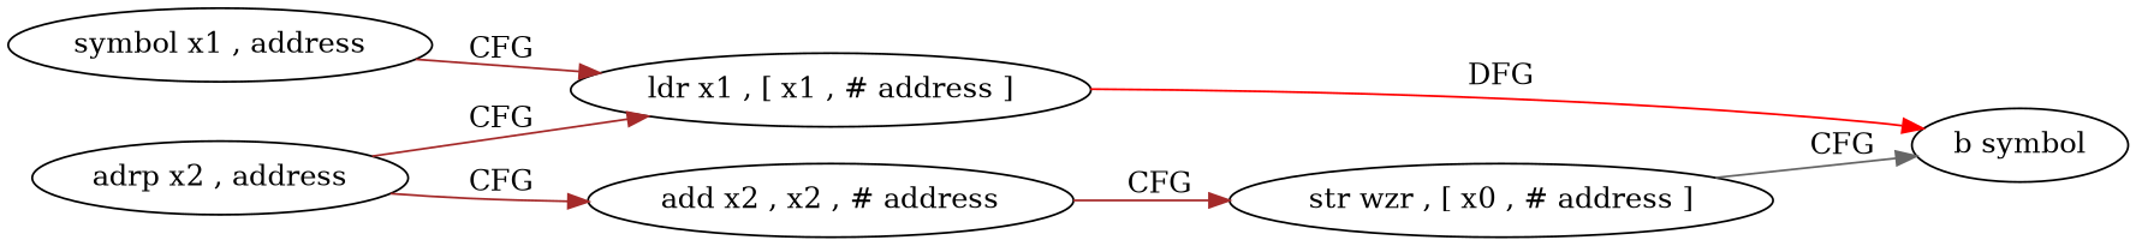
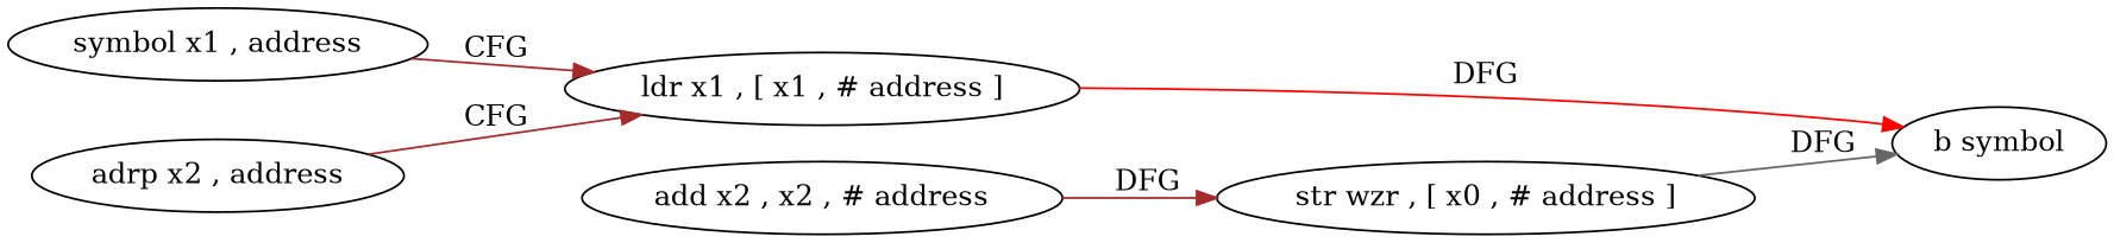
  digraph {
    rankdir=LR
    edge [color=brown]
    n1 [label="symbol x1 , address"]
    n2 [label="ldr x1 , [ x1 , # address ]"]
    n3 [label="b symbol"]
    n4 [label="adrp x2 , address"]
    n5 [label="add x2 , x2 , # address"]
    n6 [label="str wzr , [ x0 , # address ]"]
    n1 -> n2 [label=CFG]
    n2 -> n3 [color=red label=DFG]
    n4 -> n2 [label=CFG]
-   n4 -> n5 [label=CFG]
-   n5 -> n6 [label=CFG]
-   n6 -> n3 [color=gray40 label=CFG]
+   n5 -> n6 [label=DFG]
+   n6 -> n3 [color=gray40 label=DFG]
  }
